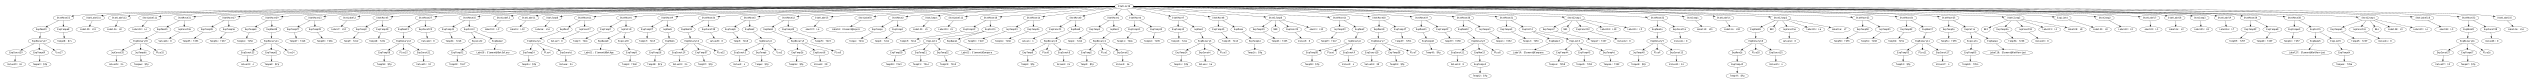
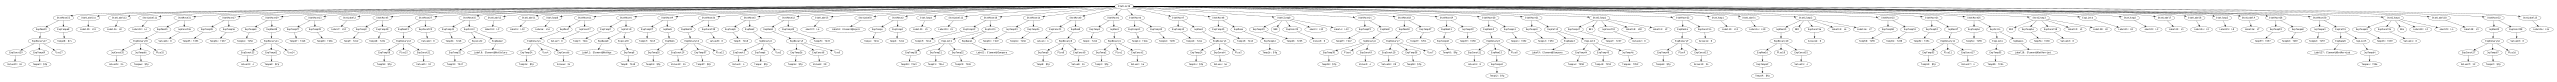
  digraph {
    fontname="JetBrains Mono"
    ordering=out
    node [fontname="JetBrains Mono"]
    edge [fontname="JetBrains Mono"]
    ExpMem23
    ExpBinary17
    ExpConst29
    ExpTemp69
    Plus17
    "Value29: 24"
    "Temp69: $fp"
    StatMove33
    ExpTemp68
    "Temp68: $rv"
    StatLabel14
    "Label35: L11"
    StatLabel13
    "Label34: L8"
    ExpConst27
    "Value27: 12"
    ExpBinary16
    ExpTemp67
    Plus16
    "Temp67: $fp"
    StatLabel11
    "Label32: L4"
    StatMove31
    ExpMem21
    ExpConst26
    ExpBinary15
    "Value26: 0"
    ExpConst25
    ExpTemp66
    Plus15
    "Value25: 24"
    "Temp66: $fp"
    StatMove17
    ExpTemp35
    ExpTemp36
    "Temp35: T253"
    "Temp36: T237"
    ExpTemp1
    "Temp1: T242"
    ExpBinary4
    ExpTemp24
    Plus4
    ExpConst6
    "Temp24: $fp"
    "Value6: 24"
    ExpList1
    ExpTemp20
    ExpTemp21
    ExpTemp22
    "Temp20: T243"
    "Temp21: T244"
    "Temp22: T245"
    StatMove29
    ExpTemp61
    ExpMem20
    "Temp61: T256"
    ExpBinary14
    ExpConst23
    ExpTemp62
    Plus14
    ExpTemp65
    "Temp65: T239"
    ExpMem12
    ExpBinary8
    ExpConst11
    ExpMem13
    Plus8
    "Value11: 8"
    ExpTemp42
    ExpList2
    ExpTemp32
    "Temp32: T247"
    ExpName2
    "Label8: Element@GetSalary"
    ExpTemp29
    "Temp29: T247"
    StatMove13
    ExpTemp27
    ExpTemp28
    "Temp27: T248"
    "Temp28: T236"
    ExpList4
    ExpTemp55
    "Temp55: T254"
    ExpMem8
    ExpBinary5
    ExpTemp26
    ExpConst8
    Plus5
    "Temp26: $fp"
    "Value8: 20"
    StatLabel2
    "Label7: L13"
    StatMove5
    ExpTemp9
    ExpTemp10
    "Temp9: T242"
    "Temp10: T234"
    StatMove27
    ExpMem19
    ExpConst22
    ExpBinary13
    "Value22: 0"
    ExpTemp58
    Plus13
    ExpConst21
    ExpTemp43
    "Temp43: T253"
    ExpTemp41
    "Temp41: T252"
    ExpTemp25
    "Temp25: T249"
    StatMove15
    ExpTemp31
    ExpCall2
    "Temp31: T248"
    StatLabel3
    "Label12: L9"
    StatLabel1
    "Label5: L12"
    ExpName0
    "Label1: Element@GetAge"
    StatJump0
    "Label6: L14"
    StatMove11
    ExpMem7
    ExpConst7
    "Value7: 0"
    ExpTemp44
    "Temp44: T250"
    StatMove4
    ExpTemp7
    ExpCall0
    "Temp7: T241"
    ExpList0
    ExpTemp8
    n137 [label=ExpTemp97]
    StatMove9
    ExpMem5
    "Temp17: T245"
    ExpMem6
    ExpTemp18
    ExpTemp48
    "Temp48: $fp"
    ExpMem11
    ExpTemp40
    "Temp40: $fp"
    StatMove26
    ExpMem18
    ExpConst20
    ExpBinary12
    "Value20: 0"
    ExpConst19
    ExpTemp57
    Plus12
    StatMove3
    ExpTemp5
    ExpMem2
    "Temp5: T240"
    ExpBinary2
    ExpConst3
    ExpTemp6
    Plus2
    ExpTemp11
    "Temp11: T246"
    ExpTemp15
    "Temp15: T243"
    StatMove12
    "Value19: 24"
    ExpTemp4
    "Temp4: T234"
    StatLabel5
    "Label17: L6"
    ExpTemp30
    "Temp30: $fp"
    ExpConst24
    "Value24: 0"
    StatLabel0
    "Label0: Element@Equal"
    StatMove2
    ExpTemp3
    "Temp3: T241"
    ExpTemp54
    "Temp54: T255"
    "Temp58: $fp"
    "Value21: 12"
    ExpTemp2
    "Temp2: $fp"
    StatJump4
    "Label31: L5"
    ExpMem10
    ExpBinary7
    ExpConst10
    ExpTemp38
    Plus7
    "Value10: 20"
    "Temp38: $fp"
    ExpTemp23
    "Temp23: T235"
    "Value3: 4"
    StatLabel12
    "Label33: L5"
    ExpBinary0
    ExpTemp0
    Plus0
    ExpConst0
    "Temp0: $fp"
    "Value0: 24"
    StatMove10
    ExpTemp19
    ExpCall1
    "Temp19: T246"
    ExpName1
    "Label2: Element@Compare"
    ExpMem4
    ExpTemp16
    "Temp16: $fp"
    ExpBinary11
    ExpTemp53
    Plus11
    ExpConst17
    "Temp53: $fp"
    "Value17: 4"
    StatMove16
    ExpTemp33
    ExpTemp34
    "Temp33: T249"
    "Temp34: T236"
    StatList0
    StatMove0
    StatMove1
    StatMove6
    StatMove7
    StatMove8
    StatCJump0
    StatMove14
    StatMove18
    StatMove19
    StatMove20
    StatMove21
    StatCJump1
    StatMove22
    StatJump1
    StatLabel4
    StatCJump2
    StatMove23
    StatMove24
    StatMove25
    StatCJump3
    n250 [label=ExpList6]
    StatJump2
    StatLabel7
    StatLabel8
    StatJump3
    StatLabel9
    StatMove28
    StatMove30
    StatCJump4
    StatLabel10
    StatMove32
    StatLabel15
    ExpConst1
    ExpMem0
    ExpMem1
    ExpTemp12
    ExpTemp13
    ExpMem3
    NE0
    ExpConst5
    "Label3: L13"
+   "Label4: L12"
    ExpMem9
    ExpTemp37
    ExpTemp39
    ExpCall3
    ExpTemp47
    NE1
    ExpConst12
    "Label10: L10"
    "Label11: L9"
    ExpMem14
    ExpConst14
    "Label13: L11"
    "Label14: L10"
    ExpMem15
    NE2
    ExpConst16
    "Label15: L6"
    "Label16: L7"
    ExpTemp50
    ExpTemp51
    ExpTemp52
    ExpMem17
    ExpCall4
    NE3
    ExpTemp56
    ExpConst18
    "Label19: L1"
    "Label20: L0"
    "Label21: L0"
    "Label22: L2"
    "Label23: L1"
    "Label24: L2"
    "Label25: L8"
    "Label26: L7"
    ExpTemp59
    ExpTemp60
    ExpTemp63
    ExpCall5
    NE4
    "Label28: L3"
    "Label29: L4"
    "Label30: L3"
    ExpMem22
    ExpConst28
    "Label36: L14"
    "Value1: 1"
    ExpBinary1
    "Temp12: T235"
    "Temp13: T244"
    ExpBinary3
    "Value5: 0"
    ExpBinary6
    "Temp37: T251"
    "Temp39: T250"
    ExpName3
    ExpList3
    "Temp47: T237"
    "Value12: 0"
    ExpBinary9
    "Value14: 0"
    ExpBinary10
    "Value16: 0"
    "Temp50: T255"
    "Temp51: T238"
    "Temp52: T254"
    ExpName4
    "Temp56: T238"
    "Value18: 0"
    "Temp59: T257"
    "Temp60: T239"
    "Temp63: T257"
    ExpName5
    ExpList5
    "Value28: 0"
    "Temp18: $fp"
    Plus6
    ExpConst9
    "Value9: 4"
    Plus1
    ExpConst2
    "Value2: 16"
    "Temp6: $fp"
    ExpTemp14
    ExpConst4
    Plus3
    ExpTemp45
    "Temp45: T251"
    "Temp8: T240"
    ExpMem16
    Plus10
    ExpConst15
    ExpTemp49
    "Value15: 4"
    "Temp14: $fp"
    "Value23: 4"
    "Label18: Element@GetMarried"
    Plus9
    ExpConst13
    "Temp49: $fp"
    "Value4: 16"
    "Value13: 24"
    "Temp42: $fp"
    "Temp62: $fp"
    "Label9: Element@Compare"
    ExpTemp46
    "Temp46: T252"
    "Temp57: $fp"
    "Label27: Element@GetMarried"
    ExpTemp64
    "Temp64: T256"
    ExpMem23 -> ExpBinary17
    ExpBinary17 -> ExpConst29
    ExpBinary17 -> ExpTemp69
    ExpBinary17 -> Plus17
    ExpConst29 -> "Value29: 24"
    ExpTemp69 -> "Temp69: $fp"
    StatMove33 -> ExpMem23
    StatMove33 -> ExpTemp68
    ExpTemp68 -> "Temp68: $rv"
    StatLabel14 -> "Label35: L11"
    StatLabel13 -> "Label34: L8"
    ExpConst27 -> "Value27: 12"
    ExpBinary16 -> ExpConst27
    ExpBinary16 -> ExpTemp67
    ExpBinary16 -> Plus16
    ExpTemp67 -> "Temp67: $fp"
    StatLabel11 -> "Label32: L4"
    StatMove31 -> ExpMem21
    StatMove31 -> ExpConst26
    ExpMem21 -> ExpBinary15
    ExpConst26 -> "Value26: 0"
    ExpBinary15 -> ExpConst25
    ExpBinary15 -> ExpTemp66
    ExpBinary15 -> Plus15
    ExpConst25 -> "Value25: 24"
    ExpTemp66 -> "Temp66: $fp"
    StatMove17 -> ExpTemp35
    StatMove17 -> ExpTemp36
    ExpTemp35 -> "Temp35: T253"
    ExpTemp36 -> "Temp36: T237"
    ExpTemp1 -> "Temp1: T242"
    ExpBinary4 -> ExpTemp24
    ExpBinary4 -> Plus4
    ExpBinary4 -> ExpConst6
    ExpTemp24 -> "Temp24: $fp"
    ExpConst6 -> "Value6: 24"
    ExpList1 -> ExpTemp20
    ExpList1 -> ExpTemp21
    ExpList1 -> ExpTemp22
    ExpTemp20 -> "Temp20: T243"
    ExpTemp21 -> "Temp21: T244"
    ExpTemp22 -> "Temp22: T245"
    StatMove29 -> ExpTemp61
    StatMove29 -> ExpMem20
    ExpTemp61 -> "Temp61: T256"
    ExpMem20 -> ExpBinary14
    ExpBinary14 -> ExpConst23
    ExpBinary14 -> ExpTemp62
    ExpBinary14 -> Plus14
    ExpConst23 -> "Value23: 4"
    ExpTemp62 -> "Temp62: $fp"
    ExpTemp65 -> "Temp65: T239"
    ExpMem12 -> ExpBinary8
    ExpBinary8 -> ExpConst11
    ExpBinary8 -> ExpMem13
    ExpBinary8 -> Plus8
    ExpConst11 -> "Value11: 8"
    ExpMem13 -> ExpTemp42
    ExpTemp42 -> "Temp42: $fp"
    ExpList2 -> ExpTemp32
    ExpTemp32 -> "Temp32: T247"
    ExpName2 -> "Label8: Element@GetSalary"
    ExpTemp29 -> "Temp29: T247"
    StatMove13 -> ExpTemp27
    StatMove13 -> ExpTemp28
    ExpTemp27 -> "Temp27: T248"
    ExpTemp28 -> "Temp28: T236"
    ExpList4 -> ExpTemp55
    ExpTemp55 -> "Temp55: T254"
    ExpMem8 -> ExpBinary5
    ExpBinary5 -> ExpTemp26
    ExpBinary5 -> ExpConst8
    ExpBinary5 -> Plus5
    ExpTemp26 -> "Temp26: $fp"
    ExpConst8 -> "Value8: 20"
    StatLabel2 -> "Label7: L13"
    StatMove5 -> ExpTemp9
    StatMove5 -> ExpTemp10
    ExpTemp9 -> "Temp9: T242"
    ExpTemp10 -> "Temp10: T234"
    StatMove27 -> ExpMem19
    StatMove27 -> ExpConst22
    ExpMem19 -> ExpBinary13
    ExpConst22 -> "Value22: 0"
    ExpBinary13 -> ExpTemp58
    ExpBinary13 -> Plus13
    ExpBinary13 -> ExpConst21
    ExpTemp58 -> "Temp58: $fp"
    ExpConst21 -> "Value21: 12"
    ExpTemp43 -> "Temp43: T253"
    ExpTemp41 -> "Temp41: T252"
    ExpTemp25 -> "Temp25: T249"
    StatMove15 -> ExpTemp31
    StatMove15 -> ExpCall2
    ExpTemp31 -> "Temp31: T248"
    ExpCall2 -> ExpList2
    ExpCall2 -> ExpName2
    StatLabel3 -> "Label12: L9"
    StatLabel1 -> "Label5: L12"
    ExpName0 -> "Label1: Element@GetAge"
    StatJump0 -> "Label6: L14"
    StatMove11 -> ExpMem7
    StatMove11 -> ExpConst7
    ExpMem7 -> ExpBinary4
    ExpConst7 -> "Value7: 0"
    ExpTemp44 -> "Temp44: T250"
    StatMove4 -> ExpTemp7
    StatMove4 -> ExpCall0
    ExpTemp7 -> "Temp7: T241"
    ExpCall0 -> ExpName0
    ExpCall0 -> ExpList0
    ExpList0 -> ExpTemp8
    ExpTemp8 -> "Temp8: T240"
    n137 -> "Temp17: T245"
    StatMove9 -> n137
    StatMove9 -> ExpMem5
    ExpMem5 -> ExpMem6
    ExpMem6 -> ExpTemp18
    ExpTemp18 -> "Temp18: $fp"
    ExpTemp48 -> "Temp48: $fp"
    ExpMem11 -> ExpTemp40
    ExpTemp40 -> "Temp40: $fp"
    StatMove26 -> ExpMem18
    StatMove26 -> ExpConst20
    ExpMem18 -> ExpBinary12
    ExpConst20 -> "Value20: 0"
    ExpBinary12 -> ExpConst19
    ExpBinary12 -> ExpTemp57
    ExpBinary12 -> Plus12
    ExpConst19 -> "Value19: 24"
    ExpTemp57 -> "Temp57: $fp"
    StatMove3 -> ExpTemp5
    StatMove3 -> ExpMem2
    ExpTemp5 -> "Temp5: T240"
    ExpMem2 -> ExpBinary2
    ExpBinary2 -> ExpConst3
    ExpBinary2 -> ExpTemp6
    ExpBinary2 -> Plus2
    ExpConst3 -> "Value3: 4"
    ExpTemp6 -> "Temp6: $fp"
    ExpTemp11 -> "Temp11: T246"
    ExpTemp15 -> "Temp15: T243"
    StatMove12 -> ExpMem8
    StatMove12 -> ExpTemp25
    ExpTemp4 -> "Temp4: T234"
    StatLabel5 -> "Label17: L6"
    ExpTemp30 -> "Temp30: $fp"
    ExpConst24 -> "Value24: 0"
    StatLabel0 -> "Label0: Element@Equal"
    StatMove2 -> ExpTemp4
    StatMove2 -> ExpTemp3
    ExpTemp3 -> "Temp3: T241"
    ExpTemp54 -> "Temp54: T255"
    ExpTemp2 -> "Temp2: $fp"
    StatJump4 -> "Label31: L5"
    ExpMem10 -> ExpBinary7
    ExpBinary7 -> ExpConst10
    ExpBinary7 -> ExpTemp38
    ExpBinary7 -> Plus7
    ExpConst10 -> "Value10: 20"
    ExpTemp38 -> "Temp38: $fp"
    ExpTemp23 -> "Temp23: T235"
    StatLabel12 -> "Label33: L5"
    ExpBinary0 -> ExpTemp0
    ExpBinary0 -> Plus0
    ExpBinary0 -> ExpConst0
    ExpTemp0 -> "Temp0: $fp"
    ExpConst0 -> "Value0: 24"
    StatMove10 -> ExpTemp19
    StatMove10 -> ExpCall1
    ExpTemp19 -> "Temp19: T246"
    ExpCall1 -> ExpList1
    ExpCall1 -> ExpName1
    ExpName1 -> "Label2: Element@Compare"
    ExpMem4 -> ExpTemp16
    ExpTemp16 -> "Temp16: $fp"
    ExpBinary11 -> ExpTemp53
    ExpBinary11 -> Plus11
    ExpBinary11 -> ExpConst17
    ExpTemp53 -> "Temp53: $fp"
    ExpConst17 -> "Value17: 4"
    StatMove16 -> ExpTemp33
    StatMove16 -> ExpTemp34
    ExpTemp33 -> "Temp33: T249"
    ExpTemp34 -> "Temp34: T236"
    StatList0 -> StatMove33
    StatList0 -> StatLabel14
    StatList0 -> StatLabel13
    StatList0 -> StatLabel11
    StatList0 -> StatMove31
    StatList0 -> StatMove17
    StatList0 -> StatMove29
    StatList0 -> StatMove13
    StatList0 -> StatLabel2
    StatList0 -> StatMove5
    StatList0 -> StatMove27
    StatList0 -> StatMove15
    StatList0 -> StatLabel3
    StatList0 -> StatLabel1
    StatList0 -> StatJump0
    StatList0 -> StatMove11
    StatList0 -> StatMove4
    StatList0 -> StatMove9
    StatList0 -> StatMove26
    StatList0 -> StatMove3
    StatList0 -> StatMove12
    StatList0 -> StatLabel5
    StatList0 -> StatLabel0
    StatList0 -> StatMove2
    StatList0 -> StatJump4
    StatList0 -> StatLabel12
    StatList0 -> StatMove10
    StatList0 -> StatMove16
    StatList0 -> StatMove0
    StatList0 -> StatMove1
    StatList0 -> StatMove6
    StatList0 -> StatMove7
    StatList0 -> StatMove8
    StatList0 -> StatCJump0
    StatList0 -> StatMove14
    StatList0 -> StatMove18
    StatList0 -> StatMove19
    StatList0 -> StatMove20
    StatList0 -> StatMove21
    StatList0 -> StatCJump1
    StatList0 -> StatMove22
    StatList0 -> StatJump1
    StatList0 -> StatLabel4
    StatList0 -> StatCJump2
    StatList0 -> StatMove23
    StatList0 -> StatMove24
    StatList0 -> StatMove25
    StatList0 -> StatCJump3
    StatList0 -> n250
    StatList0 -> StatJump2
    StatList0 -> StatLabel7
    StatList0 -> StatLabel8
    StatList0 -> StatJump3
    StatList0 -> StatLabel9
    StatList0 -> StatMove28
    StatList0 -> StatMove30
    StatList0 -> StatCJump4
    StatList0 -> StatLabel10
    StatList0 -> StatMove32
    StatList0 -> StatLabel15
    StatMove0 -> ExpConst1
    StatMove0 -> ExpMem0
    StatMove1 -> ExpTemp1
    StatMove1 -> ExpMem1
    StatMove6 -> ExpTemp11
    StatMove6 -> ExpTemp12
    StatMove7 -> ExpTemp13
    StatMove7 -> ExpMem3
    StatMove8 -> ExpTemp15
    StatMove8 -> ExpMem4
    StatCJump0 -> ExpTemp23
    StatCJump0 -> NE0
    StatCJump0 -> ExpConst5
    StatCJump0 -> "Label3: L13"
+   StatCJump0 -> "Label4: L12"
    StatMove14 -> ExpTemp29
    StatMove14 -> ExpMem9
    StatMove18 -> ExpMem10
    StatMove18 -> ExpTemp37
    StatMove19 -> ExpMem11
    StatMove19 -> ExpTemp39
    StatMove20 -> ExpMem12
    StatMove20 -> ExpTemp41
    StatMove21 -> ExpTemp43
    StatMove21 -> ExpCall3
    StatCJump1 -> ExpTemp47
    StatCJump1 -> NE1
    StatCJump1 -> ExpConst12
    StatCJump1 -> "Label10: L10"
    StatCJump1 -> "Label11: L9"
    StatMove22 -> ExpMem14
    StatMove22 -> ExpConst14
    StatJump1 -> "Label13: L11"
    StatLabel4 -> "Label14: L10"
    StatCJump2 -> ExpMem15
    StatCJump2 -> NE2
    StatCJump2 -> ExpConst16
    StatCJump2 -> "Label15: L6"
    StatCJump2 -> "Label16: L7"
    StatMove23 -> ExpTemp50
    StatMove23 -> ExpTemp51
    StatMove24 -> ExpTemp52
    StatMove24 -> ExpMem17
    StatMove25 -> ExpTemp54
    StatMove25 -> ExpCall4
    StatCJump3 -> NE3
    StatCJump3 -> ExpTemp56
    StatCJump3 -> ExpConst18
    StatCJump3 -> "Label19: L1"
    StatCJump3 -> "Label20: L0"
    n250 -> "Label21: L0"
    StatJump2 -> "Label22: L2"
    StatLabel7 -> "Label23: L1"
    StatLabel8 -> "Label24: L2"
    StatJump3 -> "Label25: L8"
    StatLabel9 -> "Label26: L7"
    StatMove28 -> ExpTemp59
    StatMove28 -> ExpTemp60
    StatMove30 -> ExpTemp63
    StatMove30 -> ExpCall5
    StatCJump4 -> ExpTemp65
    StatCJump4 -> ExpConst24
    StatCJump4 -> NE4
    StatCJump4 -> "Label28: L3"
    StatCJump4 -> "Label29: L4"
    StatLabel10 -> "Label30: L3"
    StatMove32 -> ExpMem22
    StatMove32 -> ExpConst28
    StatLabel15 -> "Label36: L14"
    ExpConst1 -> "Value1: 1"
    ExpMem0 -> ExpBinary0
    ExpMem1 -> ExpBinary1
    ExpTemp12 -> "Temp12: T235"
    ExpTemp13 -> "Temp13: T244"
    ExpMem3 -> ExpBinary3
    ExpConst5 -> "Value5: 0"
    ExpMem9 -> ExpBinary6
    ExpTemp37 -> "Temp37: T251"
    ExpTemp39 -> "Temp39: T250"
    ExpCall3 -> ExpName3
    ExpCall3 -> ExpList3
    ExpTemp47 -> "Temp47: T237"
    ExpConst12 -> "Value12: 0"
    ExpMem14 -> ExpBinary9
    ExpConst14 -> "Value14: 0"
    ExpMem15 -> ExpBinary10
    ExpConst16 -> "Value16: 0"
    ExpTemp50 -> "Temp50: T255"
    ExpTemp51 -> "Temp51: T238"
    ExpTemp52 -> "Temp52: T254"
    ExpMem17 -> ExpBinary11
    ExpCall4 -> ExpList4
    ExpCall4 -> ExpName4
    ExpTemp56 -> "Temp56: T238"
    ExpConst18 -> "Value18: 0"
    ExpTemp59 -> "Temp59: T257"
    ExpTemp60 -> "Temp60: T239"
    ExpTemp63 -> "Temp63: T257"
    ExpCall5 -> ExpName5
    ExpCall5 -> ExpList5
    ExpMem22 -> ExpBinary16
    ExpConst28 -> "Value28: 0"
    ExpBinary1 -> ExpTemp2
    ExpBinary1 -> Plus1
    ExpBinary1 -> ExpConst2
    ExpBinary3 -> ExpTemp14
    ExpBinary3 -> ExpConst4
    ExpBinary3 -> Plus3
    ExpBinary6 -> ExpTemp30
    ExpBinary6 -> Plus6
    ExpBinary6 -> ExpConst9
    ExpName3 -> "Label9: Element@Compare"
    ExpList3 -> ExpTemp44
    ExpList3 -> ExpTemp45
    ExpList3 -> ExpTemp46
    ExpBinary9 -> ExpTemp48
    ExpBinary9 -> Plus9
    ExpBinary9 -> ExpConst13
    ExpBinary10 -> ExpMem16
    ExpBinary10 -> Plus10
    ExpBinary10 -> ExpConst15
    ExpName4 -> "Label18: Element@GetMarried"
    ExpName5 -> "Label27: Element@GetMarried"
    ExpList5 -> ExpTemp64
    ExpConst9 -> "Value9: 4"
    ExpConst2 -> "Value2: 16"
    ExpTemp14 -> "Temp14: $fp"
    ExpConst4 -> "Value4: 16"
    ExpTemp45 -> "Temp45: T251"
    ExpMem16 -> ExpTemp49
    ExpConst15 -> "Value15: 4"
    ExpTemp49 -> "Temp49: $fp"
    ExpConst13 -> "Value13: 24"
    ExpTemp46 -> "Temp46: T252"
    ExpTemp64 -> "Temp64: T256"
  }
